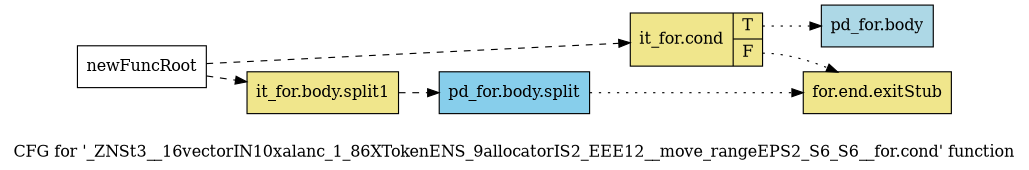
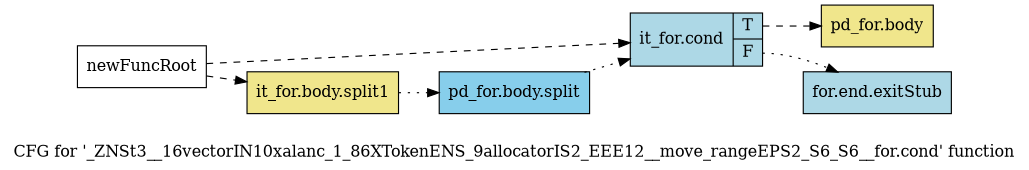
  digraph {
    label="CFG for '_ZNSt3__16vectorIN10xalanc_1_86XTokenENS_9allocatorIS2_EEE12__move_rangeEPS2_S6_S6__for.cond' function"
    rankdir=LR
    node [fillcolor=lightblue shape=record style=filled]
    edge [style=dashed]
    n1 [fillcolor=white label="{newFuncRoot}"]
-   n2 [fillcolor=khaki label="{it_for.cond|{<s0>T|<s1>F}}"]
+   n2 [label="{it_for.cond|{<s0>T|<s1>F}}"]
    n3 [fillcolor=khaki label="{it_for.body.split1}"]
-   n4 [fillcolor=khaki label="{for.end.exitStub}"]
-   n5 [label="{pd_for.body}"]
+   n4 [label="{for.end.exitStub}"]
+   n5 [fillcolor=khaki label="{pd_for.body}"]
    n6 [fillcolor=skyblue label="{pd_for.body.split}"]
    n1 -> n2
    n1 -> n3
    n2 -> n4 [style=dotted tailport=s1]
-   n2 -> n5 [style=dotted tailport=s0]
-   n3 -> n6
-   n6 -> n4 [style=dotted]
+   n2 -> n5 [tailport=s0]
+   n3 -> n6 [style=dotted]
+   n6 -> n2 [style=dotted]
  }
